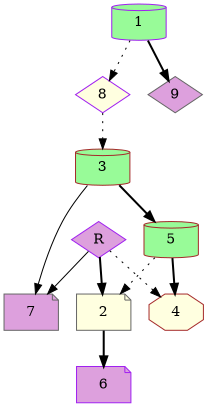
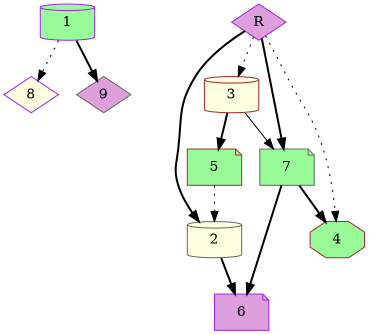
  digraph {
    node [color=purple fillcolor=plum shape=cylinder style=filled]
    edge [style=bold]
    1 [fillcolor=palegreen]
    8 [fillcolor=lightyellow shape=diamond]
    9 [color=gray40 shape=diamond]
-   2 [color=gray40 fillcolor=lightyellow shape=note]
+   2 [color=gray40 fillcolor=lightyellow]
    6 [shape=note]
-   3 [color=brown fillcolor=palegreen]
-   5 [color=brown fillcolor=palegreen]
-   7 [color=gray40 shape=note]
-   4 [color=brown fillcolor=lightyellow shape=octagon]
+   3 [color=brown fillcolor=lightyellow]
+   5 [color=brown fillcolor=palegreen shape=note]
+   7 [color=gray40 fillcolor=palegreen shape=note]
+   4 [color=brown fillcolor=palegreen shape=octagon]
    R [shape=diamond]
    1 -> 8 [style=dotted]
    1 -> 9
    2 -> 6
    3 -> 5
    3 -> 7 [style=solid]
    5 -> 2 [style=dotted]
-   5 -> 4
+   7 -> 4
+   7 -> 6
    R -> 2
-   8 -> 3 [style=dotted]
-   R -> 7 [style=solid]
+   R -> 3 [style=dotted]
+   R -> 7
    R -> 4 [style=dotted]
  }
